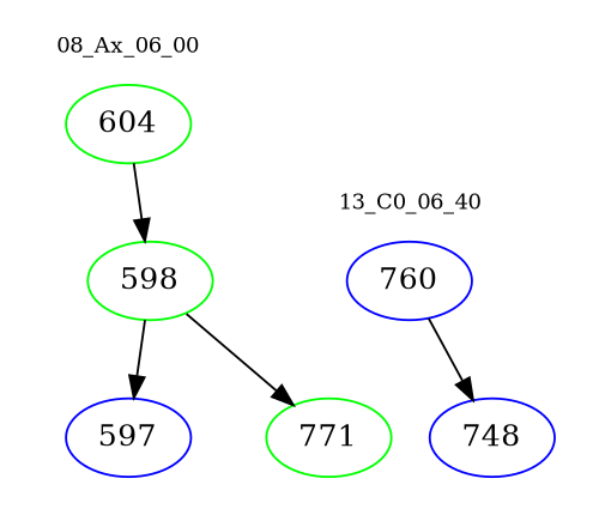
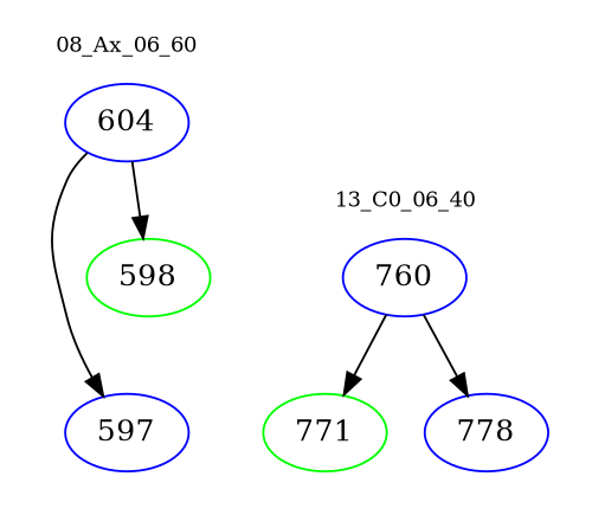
  digraph {
    node [color=blue]
    edge [color=black]
-   n1 [color=green label=604]
+   n1 [label=604]
    n2 [label=597]
    n3 [color=green label=598]
    n4 [label=760]
-   n5 [label=748]
+   n5 [label=778]
    n6 [color=green label=771]
    subgraph cluster_1 {
      color=white
      fontsize=10
-     label="08_Ax_06_00"
+     label="08_Ax_06_60"
      n1
      n2
      n3
    }
    subgraph cluster_2 {
      color=white
      fontsize=10
      label="13_C0_06_40"
      n4
      n5
      n6
    }
-   n3 -> n2
+   n1 -> n2
    n1 -> n3
    n4 -> n5
-   n3 -> n6
+   n4 -> n6
  }
